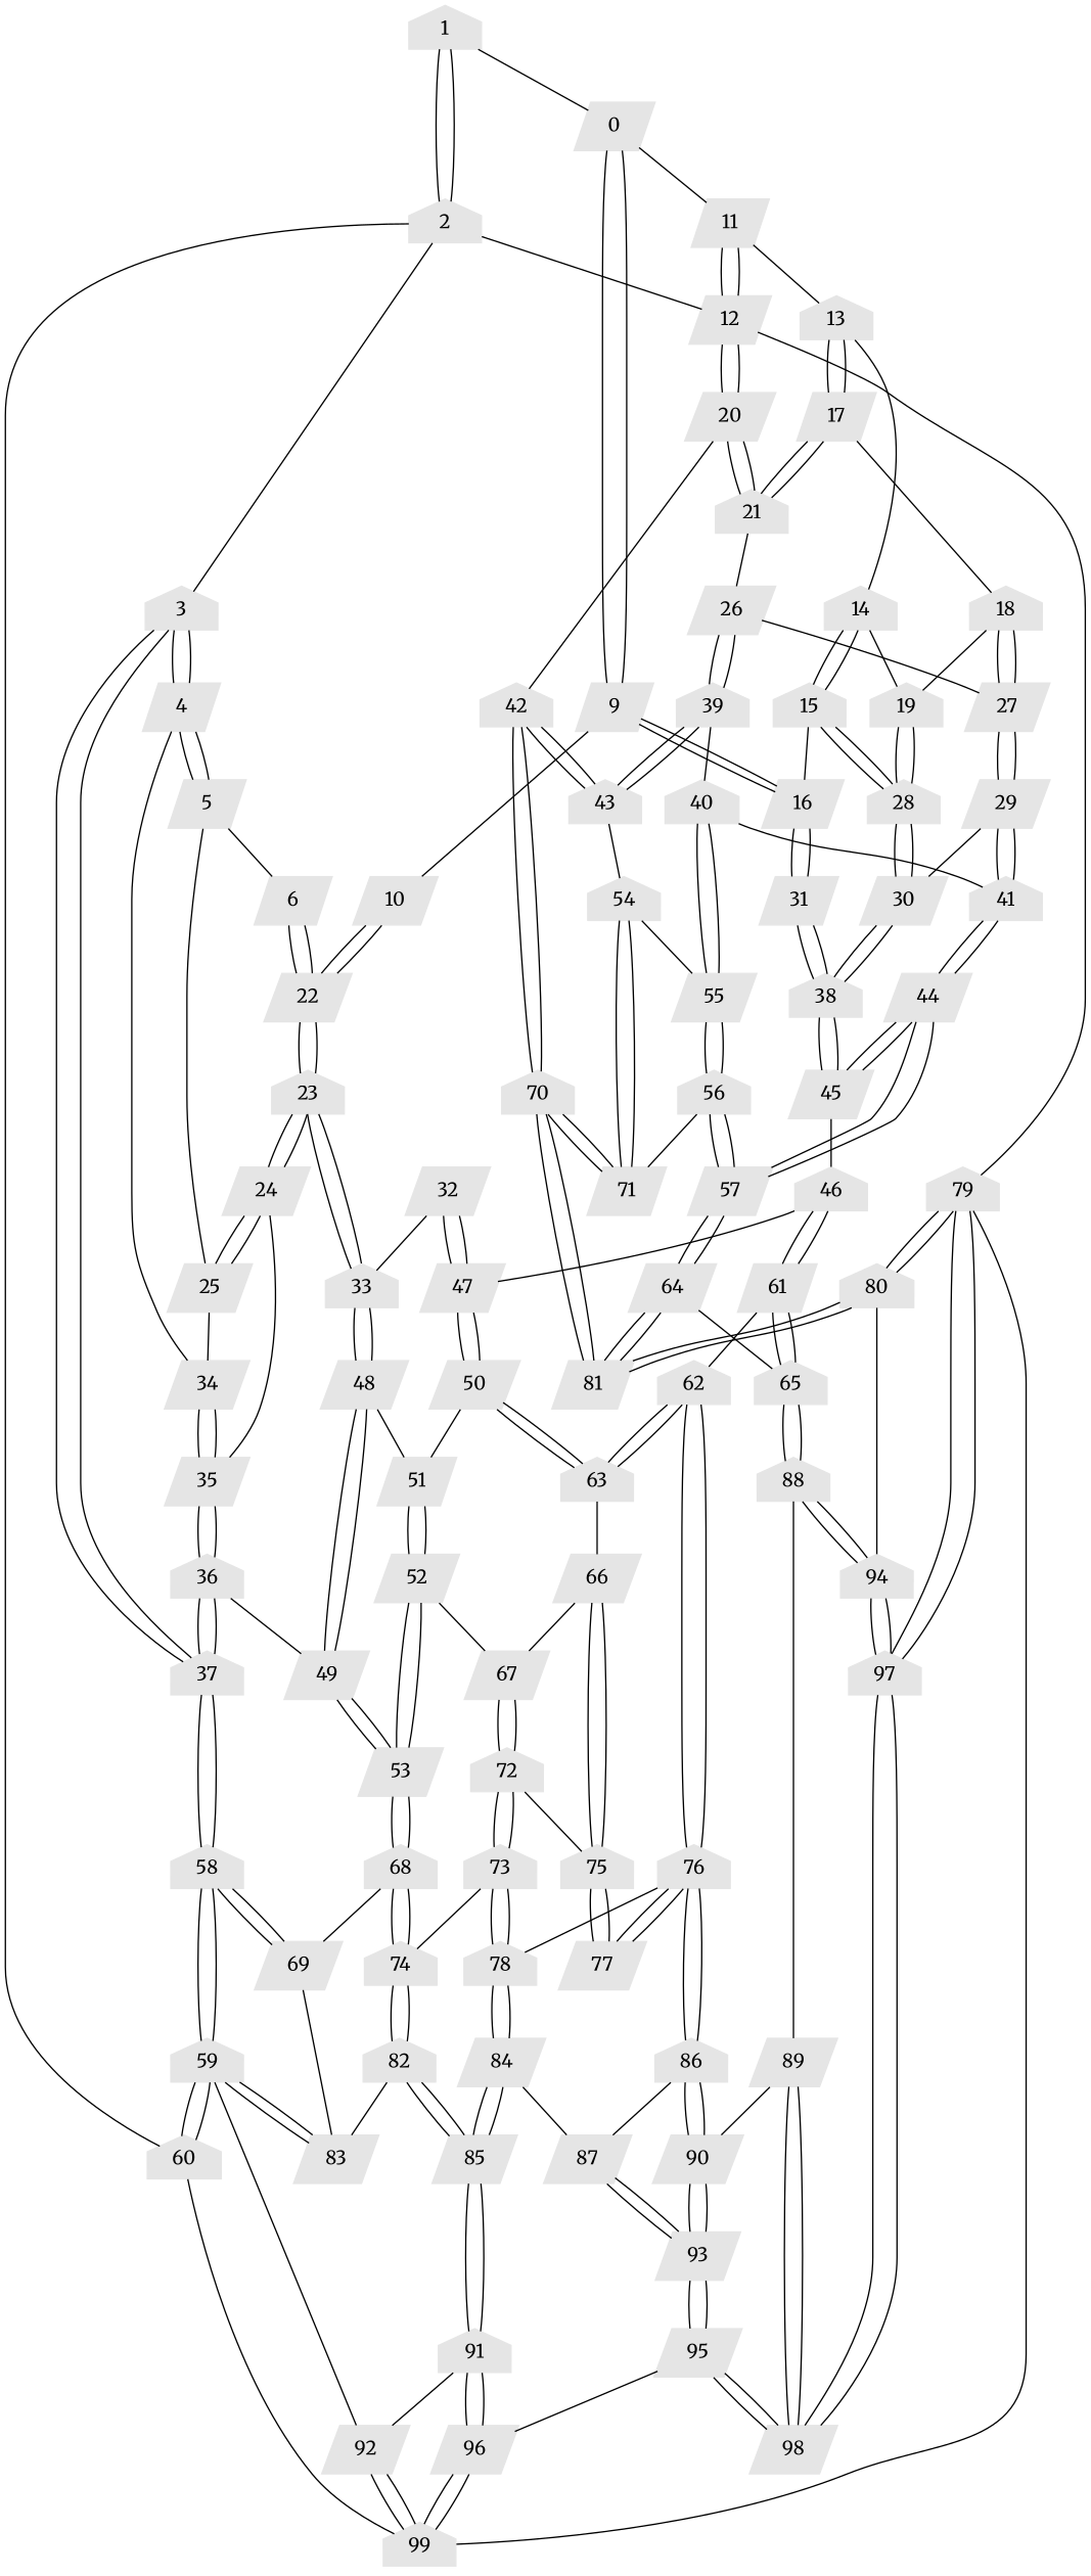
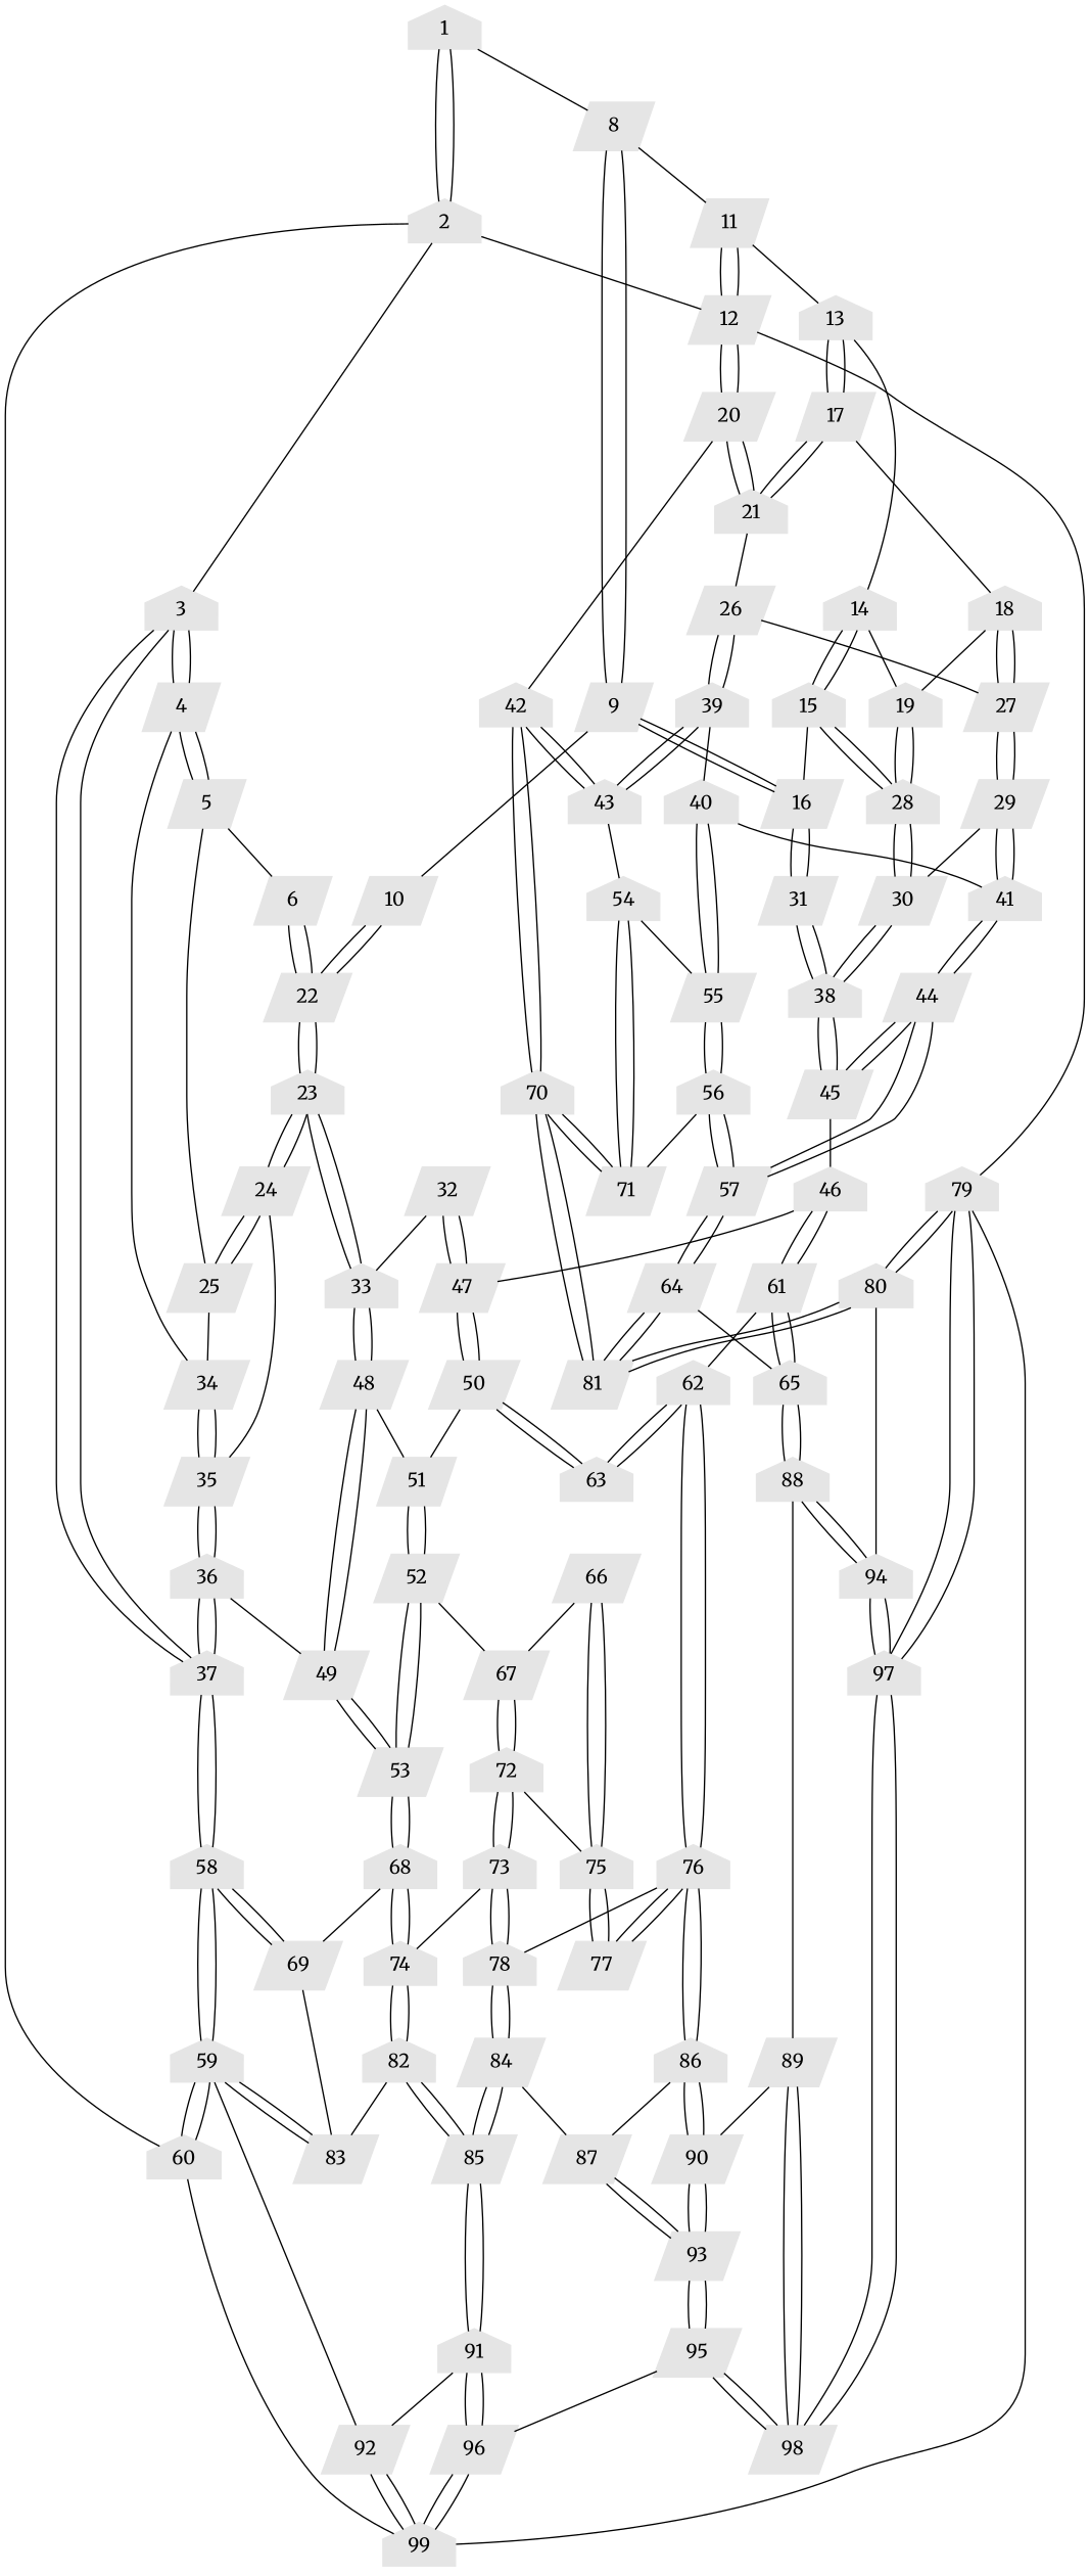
  graph {
    fontname=Merriweather
    node [color=gray90 fontname=Merriweather shape=parallelogram style=filled]
    edge [fontname=Merriweather]
    1 [shape=house]
    2 [shape=house]
-   8 [label=0]
+   8
    3 [shape=house]
    12
    60 [shape=house]
    9
    11
    4
    37 [shape=house]
    20
    79 [shape=house]
    99 [shape=house]
    5
    34
    58 [shape=house]
    6
    25
    35
    22
    23 [shape=house]
    10
    16
    13 [shape=house]
    31
    14 [shape=house]
    17
    21 [shape=house]
    42 [shape=house]
    80 [shape=house]
    97 [shape=house]
    15 [shape=house]
    19 [shape=house]
    18 [shape=house]
    28 [shape=house]
    30
    38 [shape=house]
    27
    26
    29
    43 [shape=house]
    70 [shape=house]
    39 [shape=house]
    24
    33 [shape=house]
    48
    36 [shape=house]
    40 [shape=house]
    41 [shape=house]
    44
    45
    32
    47
    50
    49
    51
    53
    59 [shape=house]
    69
    46 [shape=house]
    55
    54 [shape=house]
    56 [shape=house]
    57
    71
    81
    64
    61
    62 [shape=house]
    65 [shape=house]
    63 [shape=house]
    52
    68 [shape=house]
    66
    67
    72 [shape=house]
    74 [shape=house]
    83
    92
    76 [shape=house]
    88 [shape=house]
    78 [shape=house]
    77
    86 [shape=house]
    75 [shape=house]
    94 [shape=house]
    89
    73 [shape=house]
    82 [shape=house]
    84
    85
    87
    90
    98
    91 [shape=house]
    93
    96
    95
    1 -- 2
    1 -- 2
    1 -- 8
    2 -- 3
    2 -- 12
    2 -- 60
    8 -- 9
    8 -- 9
    8 -- 11
    3 -- 4
    3 -- 4
    3 -- 37
    3 -- 37
    12 -- 20
    12 -- 20
    12 -- 79
    60 -- 99
    9 -- 10
    9 -- 16
    9 -- 16
    11 -- 12
    11 -- 12
    11 -- 13
    4 -- 5
    4 -- 5
    4 -- 34
    37 -- 58
    37 -- 58
    20 -- 21
    20 -- 21
    20 -- 42
    79 -- 99
    79 -- 80
    79 -- 80
    79 -- 97
    79 -- 97
    5 -- 6
    5 -- 25
    34 -- 35
    34 -- 35
    58 -- 59
    58 -- 59
    58 -- 69
    58 -- 69
    6 -- 22
    6 -- 22
    25 -- 34
    35 -- 36
    35 -- 36
    22 -- 23
    22 -- 23
    23 -- 24
    23 -- 24
    23 -- 33
    23 -- 33
    10 -- 22
    10 -- 22
    16 -- 31
    16 -- 31
    13 -- 14
    13 -- 17
    13 -- 17
    31 -- 38
    31 -- 38
    14 -- 15
    14 -- 15
    14 -- 19
    17 -- 21
    17 -- 21
    17 -- 18
    21 -- 26
    42 -- 43
    42 -- 43
    42 -- 70
    42 -- 70
    80 -- 81
    80 -- 81
    80 -- 94
    97 -- 98
    97 -- 98
    15 -- 16
    15 -- 28
    15 -- 28
    19 -- 28
    19 -- 28
    18 -- 19
    18 -- 27
    18 -- 27
    28 -- 30
    28 -- 30
    30 -- 38
    30 -- 38
    38 -- 45
    38 -- 45
    27 -- 29
    27 -- 29
    26 -- 27
    26 -- 39
    26 -- 39
    29 -- 30
    29 -- 41
    29 -- 41
    43 -- 54
    70 -- 71
    70 -- 71
    70 -- 81
    70 -- 81
    39 -- 43
    39 -- 43
    39 -- 40
    24 -- 25
    24 -- 25
    24 -- 35
    33 -- 48
    33 -- 48
    48 -- 49
    48 -- 49
    48 -- 51
    36 -- 37
    36 -- 37
    36 -- 49
    40 -- 41
    40 -- 55
    40 -- 55
    41 -- 44
    41 -- 44
    44 -- 45
    44 -- 45
    44 -- 57
    44 -- 57
    45 -- 46
    32 -- 33
    32 -- 47
    32 -- 47
    47 -- 50
    47 -- 50
    50 -- 51
    50 -- 63
    50 -- 63
    49 -- 53
    49 -- 53
    51 -- 52
    51 -- 52
    53 -- 68
    53 -- 68
    59 -- 60
    59 -- 60
    59 -- 83
    59 -- 83
    59 -- 92
    69 -- 83
    46 -- 47
    46 -- 61
    46 -- 61
    55 -- 56
    55 -- 56
    54 -- 55
    54 -- 71
    54 -- 71
    56 -- 57
    56 -- 57
    56 -- 71
    57 -- 64
    57 -- 64
    64 -- 81
    64 -- 81
    64 -- 65
    61 -- 62
    61 -- 65
    61 -- 65
    62 -- 63
    62 -- 63
    62 -- 76
    62 -- 76
    65 -- 88
    65 -- 88
-   63 -- 66
    52 -- 53
    52 -- 53
    52 -- 67
    68 -- 69
    68 -- 74
    68 -- 74
    66 -- 67
    66 -- 75
    66 -- 75
    67 -- 72
    67 -- 72
    72 -- 75
    72 -- 73
    72 -- 73
    74 -- 82
    74 -- 82
    92 -- 99
    92 -- 99
    76 -- 78
    76 -- 77
    76 -- 77
    76 -- 86
    76 -- 86
    88 -- 94
    88 -- 94
    88 -- 89
    78 -- 84
    78 -- 84
    86 -- 87
    86 -- 90
    86 -- 90
    75 -- 77
    75 -- 77
    94 -- 97
    94 -- 97
    89 -- 90
    89 -- 98
    89 -- 98
    73 -- 74
    73 -- 78
    73 -- 78
    82 -- 83
    82 -- 85
    82 -- 85
    84 -- 85
    84 -- 85
    84 -- 87
    85 -- 91
    85 -- 91
    87 -- 93
    87 -- 93
    90 -- 93
    90 -- 93
    91 -- 92
    91 -- 96
    91 -- 96
    93 -- 95
    93 -- 95
    96 -- 99
    96 -- 99
    95 -- 98
    95 -- 98
    95 -- 96
  }
